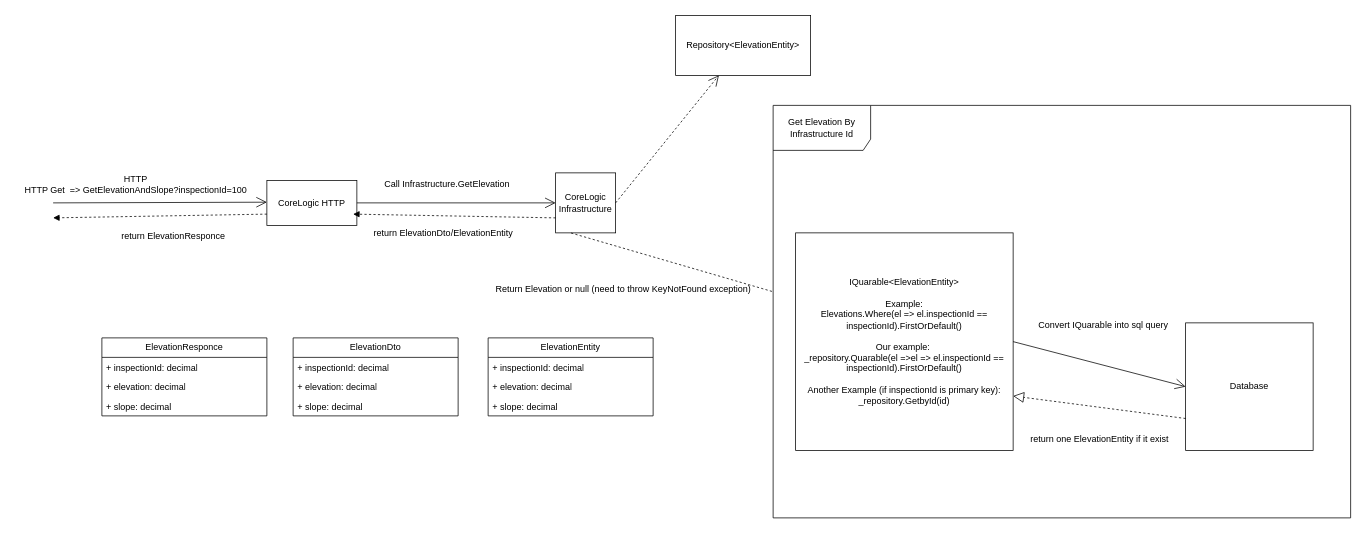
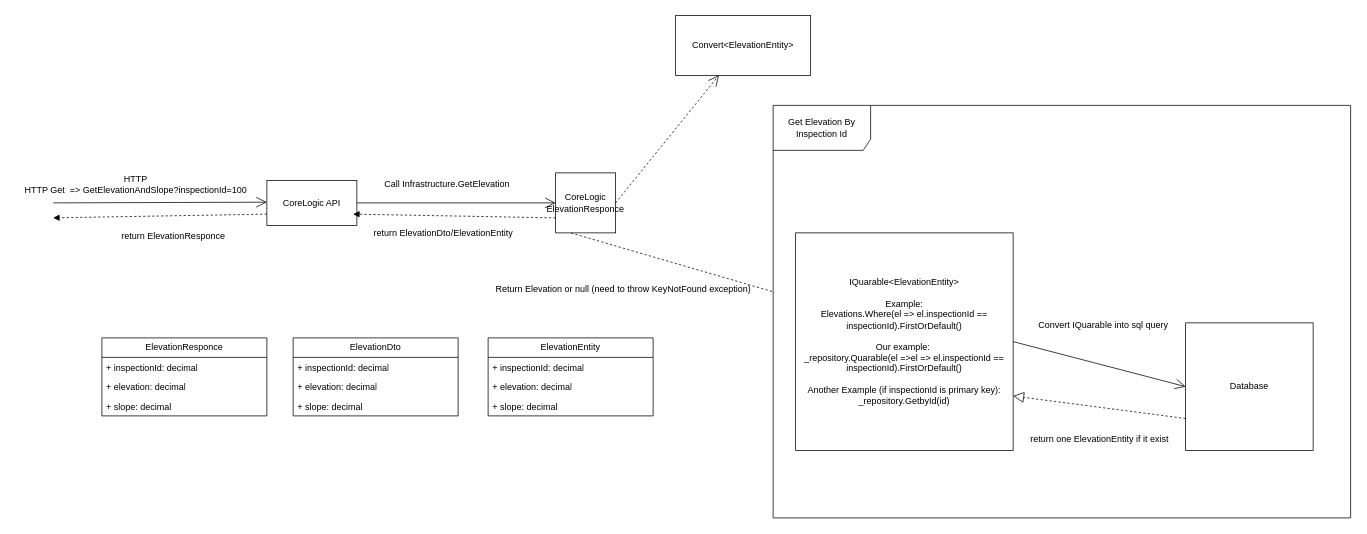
  <mxCell id="0" />
  <mxCell id="1" parent="0" />
- <mxCell id="2" value="CoreLogic HTTP" style="rounded=0;whiteSpace=wrap;html=1;" vertex="1" parent="1"><mxGeometry x="355" y="240" width="120" height="60" as="geometry" /></mxCell>
+ <mxCell id="2" value="CoreLogic API" style="rounded=0;whiteSpace=wrap;html=1;" vertex="1" parent="1"><mxGeometry x="355" y="240" width="120" height="60" as="geometry" /></mxCell>
  <mxCell id="3" value="HTTP &lt;br&gt;HTTP Get&amp;nbsp; =&amp;gt; GetElevationAndSlope?inspectionId=100" style="text;html=1;align=center;verticalAlign=middle;resizable=0;points=[];autosize=1;strokeColor=none;fillColor=none;" vertex="1" parent="1"><mxGeometry x="20" y="225" width="320" height="40" as="geometry" /></mxCell>
- <mxCell id="4" value="CoreLogic Infrastructure" style="whiteSpace=wrap;html=1;aspect=fixed;" vertex="1" parent="1"><mxGeometry x="740" y="230" width="80" height="80" as="geometry" /></mxCell>
+ <mxCell id="4" value="CoreLogic ElevationResponce" style="whiteSpace=wrap;html=1;aspect=fixed;" vertex="1" parent="1"><mxGeometry x="740" y="230" width="80" height="80" as="geometry" /></mxCell>
  <mxCell id="5" value="" style="endArrow=open;endFill=1;endSize=12;html=1;rounded=0;exitX=1;exitY=0.5;exitDx=0;exitDy=0;entryX=0;entryY=0.5;entryDx=0;entryDy=0;" edge="1" parent="1" source="2" target="4"><mxGeometry width="160" relative="1" as="geometry"><mxPoint x="400" y="240" as="sourcePoint" /><mxPoint x="560" y="240" as="targetPoint" /></mxGeometry></mxCell>
  <mxCell id="6" value="Call Infrastructure.GetElevation" style="text;html=1;align=center;verticalAlign=middle;resizable=0;points=[];autosize=1;strokeColor=none;fillColor=none;" vertex="1" parent="1"><mxGeometry x="490" y="230" width="210" height="30" as="geometry" /></mxCell>
  <mxCell id="7" value="IQuarable&amp;lt;ElevationEntity&amp;gt;&lt;br&gt;&lt;br&gt;Example:&lt;br&gt;Elevations.Where(el =&amp;gt; el.inspectionId == inspectionId).FirstOrDefault()&lt;br&gt;&lt;br&gt;Our example:&amp;nbsp;&lt;br&gt;_repository.Quarable(el =&amp;gt;el =&amp;gt; el.inspectionId == inspectionId).FirstOrDefault()&lt;br&gt;&lt;br&gt;Another Example (if inspectionId is primary key):&lt;br&gt;_repository.GetbyId(id)" style="whiteSpace=wrap;html=1;aspect=fixed;" vertex="1" parent="1"><mxGeometry x="1060" y="310" width="290" height="290" as="geometry" /></mxCell>
  <mxCell id="8" value="Database" style="whiteSpace=wrap;html=1;aspect=fixed;" vertex="1" parent="1"><mxGeometry x="1580" y="430" width="170" height="170" as="geometry" /></mxCell>
  <mxCell id="9" value="" style="endArrow=open;endFill=1;endSize=12;html=1;rounded=0;exitX=1;exitY=0.5;exitDx=0;exitDy=0;entryX=0;entryY=0.5;entryDx=0;entryDy=0;" edge="1" parent="1" source="7" target="8"><mxGeometry width="160" relative="1" as="geometry"><mxPoint x="310" y="524.5" as="sourcePoint" /><mxPoint x="460" y="520" as="targetPoint" /></mxGeometry></mxCell>
  <mxCell id="10" value="Convert IQuarable into sql query&lt;br&gt;&amp;nbsp;" style="text;html=1;align=center;verticalAlign=middle;resizable=0;points=[];autosize=1;strokeColor=none;fillColor=none;" vertex="1" parent="1"><mxGeometry x="1370" y="420" width="200" height="40" as="geometry" /></mxCell>
  <mxCell id="11" value="" style="endArrow=block;dashed=1;endFill=0;endSize=12;html=1;rounded=0;entryX=1;entryY=0.75;entryDx=0;entryDy=0;exitX=0;exitY=0.75;exitDx=0;exitDy=0;" edge="1" parent="1" source="8" target="7"><mxGeometry width="160" relative="1" as="geometry"><mxPoint x="220" y="670" as="sourcePoint" /><mxPoint x="380" y="670" as="targetPoint" /></mxGeometry></mxCell>
  <mxCell id="12" value="return one ElevationEntity if it exist" style="text;html=1;align=center;verticalAlign=middle;resizable=0;points=[];autosize=1;strokeColor=none;fillColor=none;" vertex="1" parent="1"><mxGeometry x="1360" y="570" width="210" height="30" as="geometry" /></mxCell>
- <mxCell id="13" value="Repository&amp;lt;ElevationEntity&amp;gt;" style="rounded=0;whiteSpace=wrap;html=1;" vertex="1" parent="1"><mxGeometry x="900" y="20" width="180" height="80" as="geometry" /></mxCell>
+ <mxCell id="13" value="Convert&amp;lt;ElevationEntity&amp;gt;" style="rounded=0;whiteSpace=wrap;html=1;" vertex="1" parent="1"><mxGeometry x="900" y="20" width="180" height="80" as="geometry" /></mxCell>
  <mxCell id="14" value="" style="endArrow=open;endFill=1;endSize=12;html=1;rounded=0;" edge="1" parent="1"><mxGeometry width="160" relative="1" as="geometry"><mxPoint y="270" as="sourcePoint" x="70" /><mxPoint x="355" y="269.09" as="targetPoint" /></mxGeometry></mxCell>
  <mxCell id="15" value="" style="endArrow=open;endFill=1;endSize=12;html=1;rounded=0;exitX=1;exitY=0.5;exitDx=0;exitDy=0;dashed=1;" edge="1" parent="1" source="4" target="13"><mxGeometry width="160" relative="1" as="geometry"><mxPoint x="440" y="290" as="sourcePoint" /><mxPoint x="600" y="290" as="targetPoint" /></mxGeometry></mxCell>
- <mxCell id="16" value="Get Elevation By Infrastructure Id" style="shape=umlFrame;whiteSpace=wrap;html=1;pointerEvents=0;width=130;height=60;" vertex="1" parent="1"><mxGeometry x="1030" y="140" width="770" height="550" as="geometry" /></mxCell>
+ <mxCell id="16" value="Get Elevation By Inspection Id" style="shape=umlFrame;whiteSpace=wrap;html=1;pointerEvents=0;width=130;height=60;" vertex="1" parent="1"><mxGeometry x="1030" y="140" width="770" height="550" as="geometry" /></mxCell>
  <mxCell id="17" value="" style="html=1;verticalAlign=bottom;labelBackgroundColor=none;endArrow=none;endFill=1;dashed=1;rounded=0;entryX=0.25;entryY=1;entryDx=0;entryDy=0;exitX=-0.002;exitY=0.451;exitDx=0;exitDy=0;exitPerimeter=0;" edge="1" parent="1" source="16" target="4"><mxGeometry width="160" relative="1" as="geometry"><mxPoint x="1020" y="390" as="sourcePoint" /><mxPoint x="1180" y="390" as="targetPoint" /></mxGeometry></mxCell>
  <mxCell id="18" value="Return Elevation or null (need to throw KeyNotFound exception)" style="text;html=1;align=center;verticalAlign=middle;resizable=0;points=[];autosize=1;strokeColor=none;fillColor=none;" vertex="1" parent="1"><mxGeometry x="650" y="370" width="360" height="30" as="geometry" /></mxCell>
  <mxCell id="19" value="" style="html=1;verticalAlign=bottom;labelBackgroundColor=none;endArrow=block;endFill=1;dashed=1;rounded=0;exitX=0;exitY=0.75;exitDx=0;exitDy=0;" edge="1" parent="1" source="4"><mxGeometry width="160" relative="1" as="geometry"><mxPoint x="735" y="365" as="sourcePoint" /><mxPoint x="470" y="285" as="targetPoint" /></mxGeometry></mxCell>
  <mxCell id="20" value="return ElevationDto/ElevationEntity" style="text;html=1;align=center;verticalAlign=middle;resizable=0;points=[];autosize=1;strokeColor=none;fillColor=none;" vertex="1" parent="1"><mxGeometry x="485" y="295" width="210" height="30" as="geometry" /></mxCell>
  <mxCell id="21" value="" style="html=1;verticalAlign=bottom;labelBackgroundColor=none;endArrow=block;endFill=1;dashed=1;rounded=0;exitX=0;exitY=0.75;exitDx=0;exitDy=0;" edge="1" parent="1" source="2"><mxGeometry width="160" relative="1" as="geometry"><mxPoint x="340" y="295" as="sourcePoint" /><mxPoint y="290" as="targetPoint" x="70" /></mxGeometry></mxCell>
  <mxCell id="22" value="return ElevationResponce" style="text;html=1;align=center;verticalAlign=middle;resizable=0;points=[];autosize=1;strokeColor=none;fillColor=none;" vertex="1" parent="1"><mxGeometry x="150" y="300" width="160" height="30" as="geometry" /></mxCell>
  <mxCell id="23" value="ElevationEntity" style="swimlane;fontStyle=0;childLayout=stackLayout;horizontal=1;startSize=26;fillColor=none;horizontalStack=0;resizeParent=1;resizeParentMax=0;resizeLast=0;collapsible=1;marginBottom=0;whiteSpace=wrap;html=1;" vertex="1" parent="1"><mxGeometry x="650" y="450" width="220" height="104" as="geometry" /></mxCell>
  <mxCell id="24" value="+ inspectionId: decimal" style="text;strokeColor=none;fillColor=none;align=left;verticalAlign=top;spacingLeft=4;spacingRight=4;overflow=hidden;rotatable=0;points=[[0,0.5],[1,0.5]];portConstraint=eastwest;whiteSpace=wrap;html=1;" vertex="1" parent="23"><mxGeometry y="26" width="220" height="26" as="geometry" /></mxCell>
  <mxCell id="25" value="+ elevation: decimal" style="text;strokeColor=none;fillColor=none;align=left;verticalAlign=top;spacingLeft=4;spacingRight=4;overflow=hidden;rotatable=0;points=[[0,0.5],[1,0.5]];portConstraint=eastwest;whiteSpace=wrap;html=1;" vertex="1" parent="23"><mxGeometry y="52" width="220" height="26" as="geometry" /></mxCell>
  <mxCell id="26" value="+ slope: decimal" style="text;strokeColor=none;fillColor=none;align=left;verticalAlign=top;spacingLeft=4;spacingRight=4;overflow=hidden;rotatable=0;points=[[0,0.5],[1,0.5]];portConstraint=eastwest;whiteSpace=wrap;html=1;" vertex="1" parent="23"><mxGeometry y="78" width="220" height="26" as="geometry" /></mxCell>
  <mxCell id="27" value="ElevationDto" style="swimlane;fontStyle=0;childLayout=stackLayout;horizontal=1;startSize=26;fillColor=none;horizontalStack=0;resizeParent=1;resizeParentMax=0;resizeLast=0;collapsible=1;marginBottom=0;whiteSpace=wrap;html=1;" vertex="1" parent="1"><mxGeometry x="390" y="450" width="220" height="104" as="geometry" /></mxCell>
  <mxCell id="28" value="+ inspectionId: decimal" style="text;strokeColor=none;fillColor=none;align=left;verticalAlign=top;spacingLeft=4;spacingRight=4;overflow=hidden;rotatable=0;points=[[0,0.5],[1,0.5]];portConstraint=eastwest;whiteSpace=wrap;html=1;" vertex="1" parent="27"><mxGeometry y="26" width="220" height="26" as="geometry" /></mxCell>
  <mxCell id="29" value="+ elevation: decimal" style="text;strokeColor=none;fillColor=none;align=left;verticalAlign=top;spacingLeft=4;spacingRight=4;overflow=hidden;rotatable=0;points=[[0,0.5],[1,0.5]];portConstraint=eastwest;whiteSpace=wrap;html=1;" vertex="1" parent="27"><mxGeometry y="52" width="220" height="26" as="geometry" /></mxCell>
  <mxCell id="30" value="+ slope: decimal" style="text;strokeColor=none;fillColor=none;align=left;verticalAlign=top;spacingLeft=4;spacingRight=4;overflow=hidden;rotatable=0;points=[[0,0.5],[1,0.5]];portConstraint=eastwest;whiteSpace=wrap;html=1;" vertex="1" parent="27"><mxGeometry y="78" width="220" height="26" as="geometry" /></mxCell>
  <mxCell id="31" value="ElevationResponce" style="swimlane;fontStyle=0;childLayout=stackLayout;horizontal=1;startSize=26;fillColor=none;horizontalStack=0;resizeParent=1;resizeParentMax=0;resizeLast=0;collapsible=1;marginBottom=0;whiteSpace=wrap;html=1;" vertex="1" parent="1"><mxGeometry x="135" y="450" width="220" height="104" as="geometry" /></mxCell>
  <mxCell id="32" value="+ inspectionId: decimal" style="text;strokeColor=none;fillColor=none;align=left;verticalAlign=top;spacingLeft=4;spacingRight=4;overflow=hidden;rotatable=0;points=[[0,0.5],[1,0.5]];portConstraint=eastwest;whiteSpace=wrap;html=1;" vertex="1" parent="31"><mxGeometry y="26" width="220" height="26" as="geometry" /></mxCell>
  <mxCell id="33" value="+ elevation: decimal" style="text;strokeColor=none;fillColor=none;align=left;verticalAlign=top;spacingLeft=4;spacingRight=4;overflow=hidden;rotatable=0;points=[[0,0.5],[1,0.5]];portConstraint=eastwest;whiteSpace=wrap;html=1;" vertex="1" parent="31"><mxGeometry y="52" width="220" height="26" as="geometry" /></mxCell>
  <mxCell id="34" value="+ slope: decimal" style="text;strokeColor=none;fillColor=none;align=left;verticalAlign=top;spacingLeft=4;spacingRight=4;overflow=hidden;rotatable=0;points=[[0,0.5],[1,0.5]];portConstraint=eastwest;whiteSpace=wrap;html=1;" vertex="1" parent="31"><mxGeometry y="78" width="220" height="26" as="geometry" /></mxCell>
